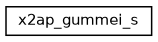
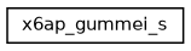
  digraph {
    rankdir=LR
-   n1 [color=black fillcolor=white fontname=Helvetica fontsize=10 height=0.2 label=x2ap_gummei_s shape=record style=filled width=0.4]
+   n1 [color=black fillcolor=white fontname=Helvetica fontsize=10 height=0.2 label=x6ap_gummei_s shape=record style=filled width=0.4]
  }
